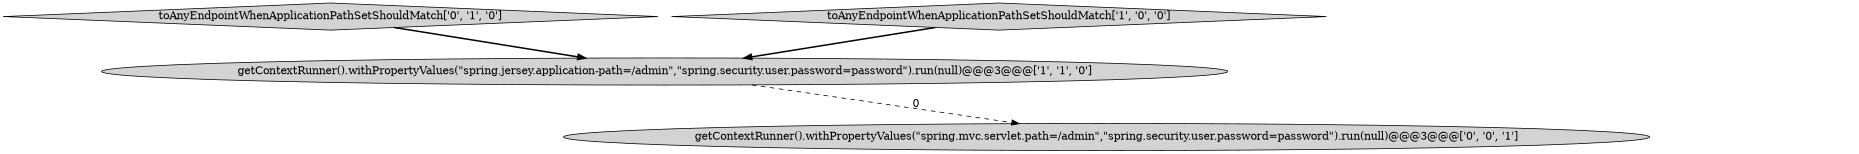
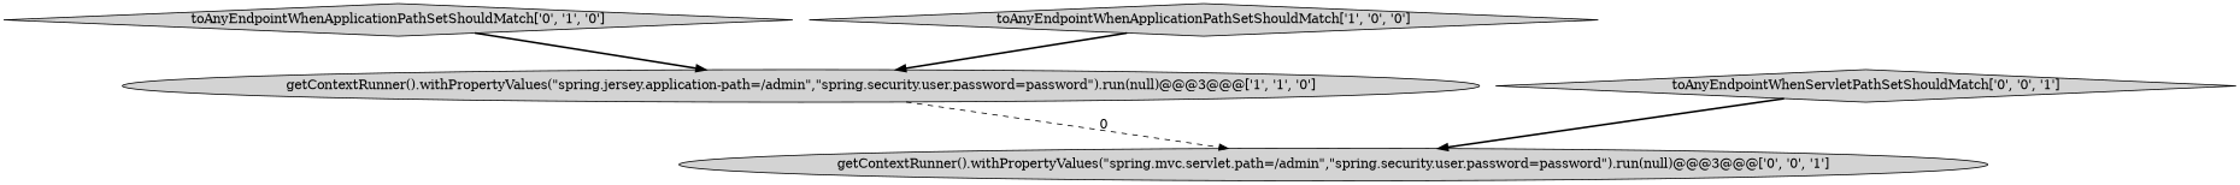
  digraph {
    node [fillcolor=lightgray shape=diamond style=filled]
    edge [style=bold]
    n1 [label="toAnyEndpointWhenApplicationPathSetShouldMatch['0', '1', '0']"]
    n2 [label="getContextRunner().withPropertyValues(\"spring.jersey.application-path=/admin\",\"spring.security.user.password=password\").run(null)@@@3@@@['1', '1', '0']" shape=ellipse]
    n3 [label="getContextRunner().withPropertyValues(\"spring.mvc.servlet.path=/admin\",\"spring.security.user.password=password\").run(null)@@@3@@@['0', '0', '1']" shape=ellipse]
    n4 [label="toAnyEndpointWhenApplicationPathSetShouldMatch['1', '0', '0']"]
+   n5 [label="toAnyEndpointWhenServletPathSetShouldMatch['0', '0', '1']"]
    n1 -> n2
    n2 -> n3 [label=0 style=dashed]
    n4 -> n2
+   n5 -> n3
  }
